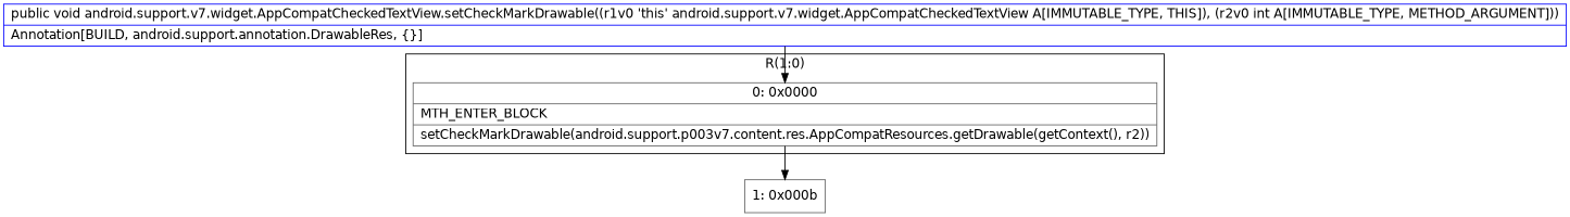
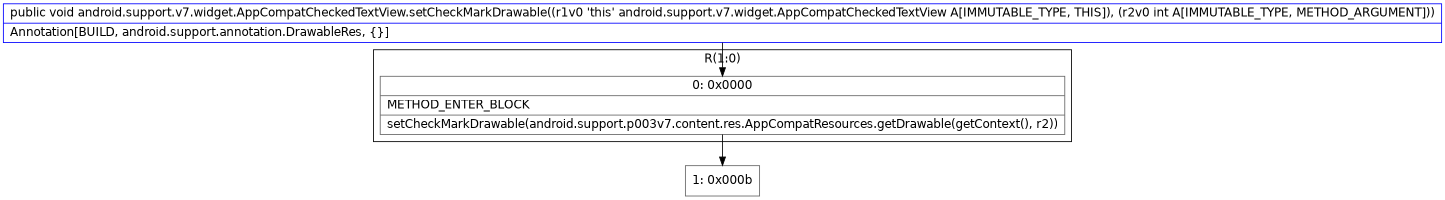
  digraph {
    fontname="DejaVu Sans"
    node [color=gray40 shape=record fontname="DejaVu Sans"]
    edge [color=black style=solid fontname="DejaVu Sans"]
-   n1 [label="{0\:\ 0x0000|MTH_ENTER_BLOCK\l|setCheckMarkDrawable(android.support.p003v7.content.res.AppCompatResources.getDrawable(getContext(), r2))\l}"]
+   n1 [label="{0\:\ 0x0000|METHOD_ENTER_BLOCK\l|setCheckMarkDrawable(android.support.p003v7.content.res.AppCompatResources.getDrawable(getContext(), r2))\l}"]
    n2 [label="{1\:\ 0x000b}"]
    n3 [label="{public void android.support.v7.widget.AppCompatCheckedTextView.setCheckMarkDrawable((r1v0 'this' android.support.v7.widget.AppCompatCheckedTextView A[IMMUTABLE_TYPE, THIS]), (r2v0 int A[IMMUTABLE_TYPE, METHOD_ARGUMENT]))  | Annotation[BUILD, android.support.annotation.DrawableRes, \{\}]\l}" color=blue]
    subgraph cluster_1 {
      label="R(1:0)"
      n1
    }
    n1 -> n2
    n3 -> n1
  }
